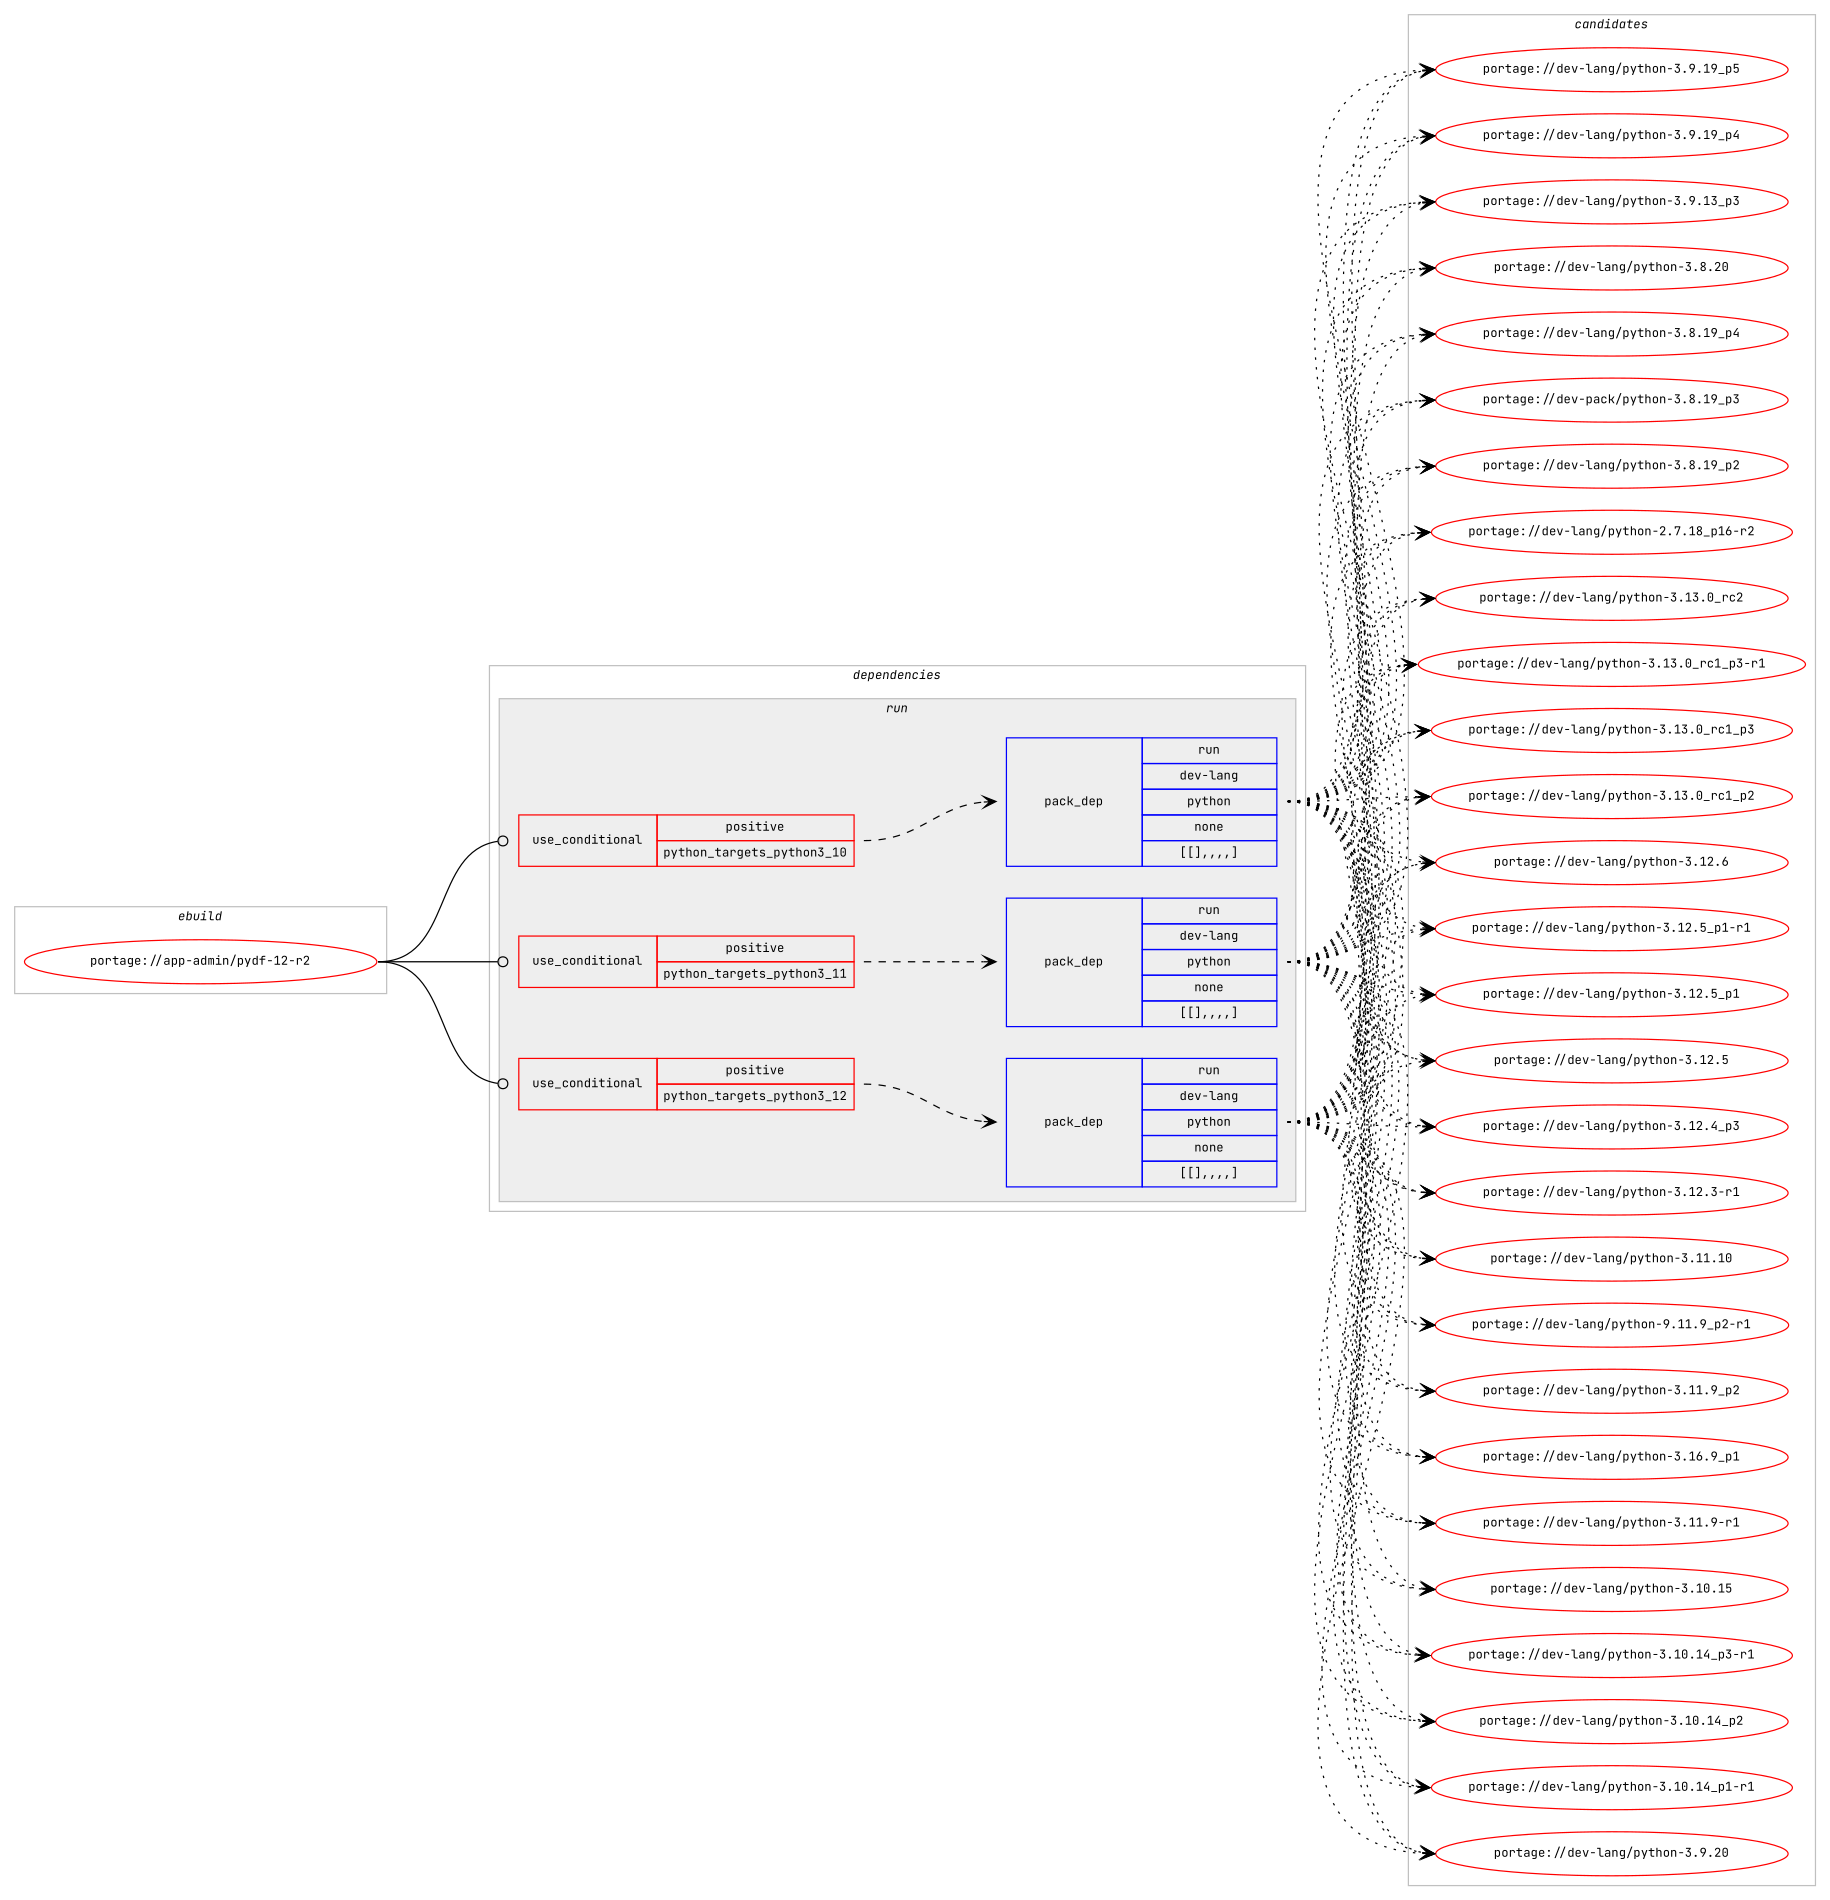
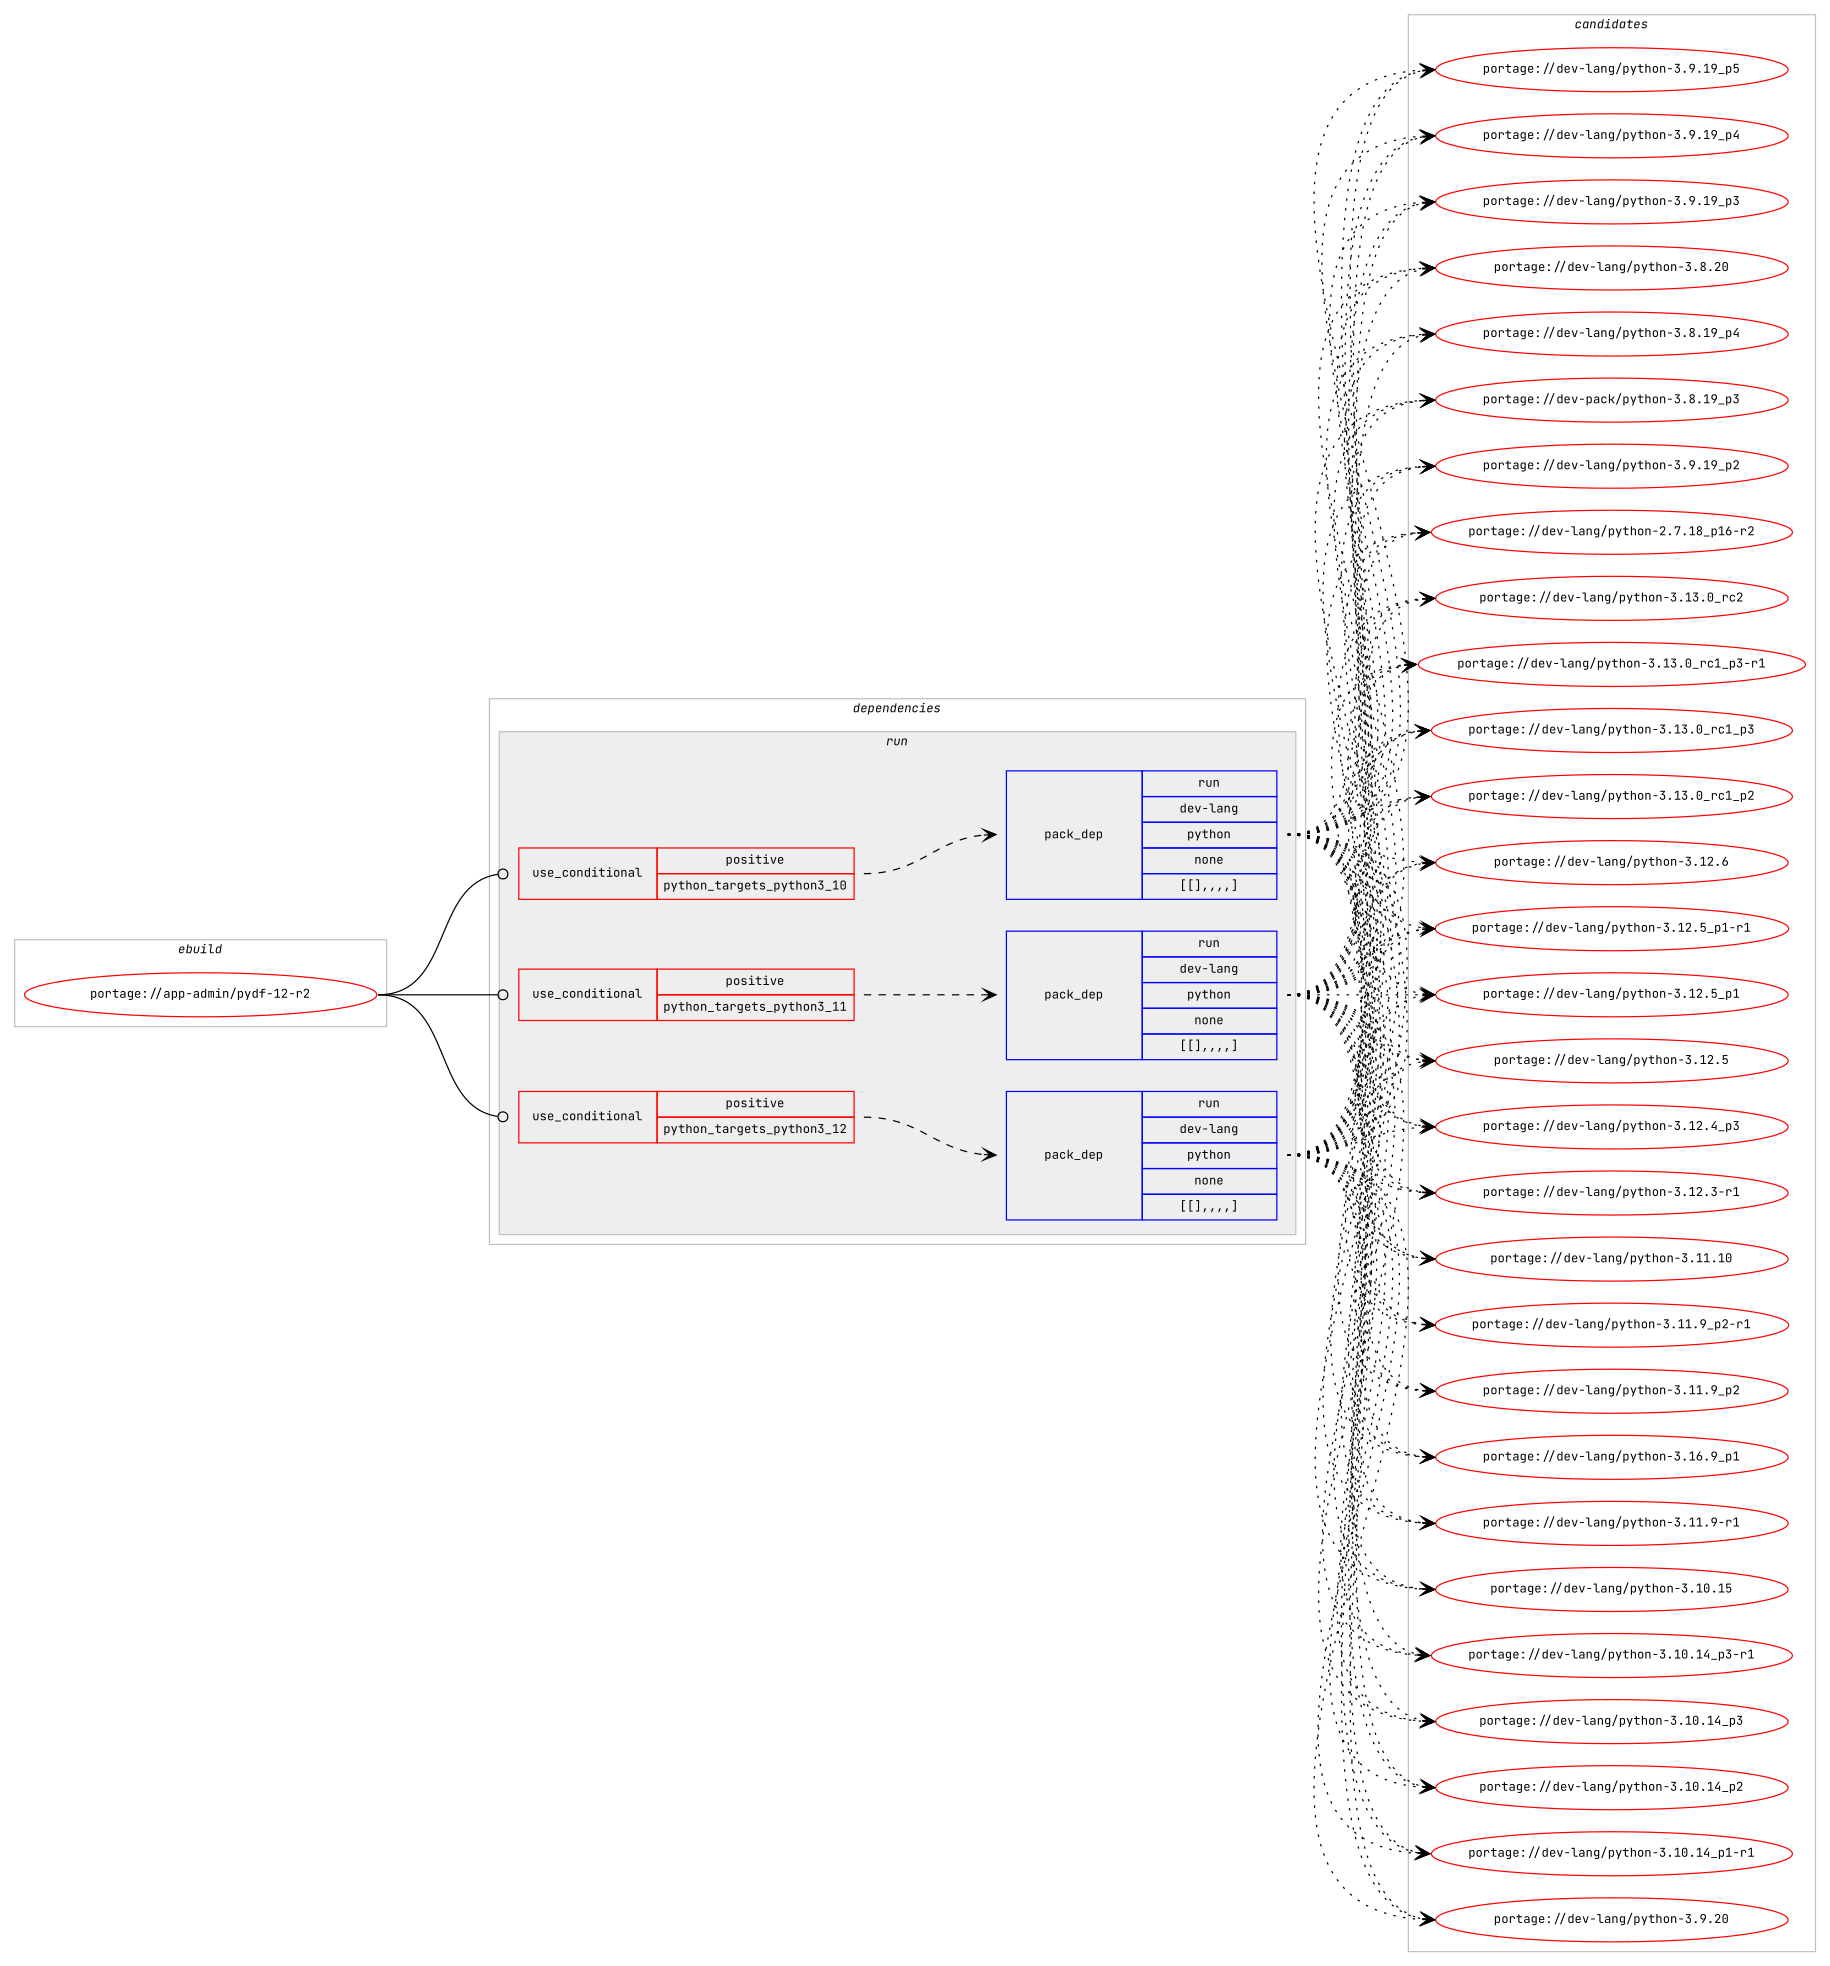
  digraph {
    compound=true
    concentrate=true
    fontname="JetBrains Mono"
    fontsize=10
    newrank=true
    rankdir=LR
    ranksep=1.5
    node [color=red fontname="JetBrains Mono" fontsize=10]
    edge [arrowhead=vee fontname="JetBrains Mono" headport=w style=dotted tailport=e weight=100]
    n1 [label="portage://app-admin/pydf-12-r2" width=4]
    n2 [color=blue label=<<TABLE BORDER="0" CELLBORDER="1" CELLSPACING="0" CELLPADDING="4" WIDTH="220"><TR><TD ROWSPAN="6" CELLPADDING="30">pack_dep</TD></TR><TR><TD WIDTH="110">run</TD></TR><TR><TD>dev-lang</TD></TR><TR><TD>python</TD></TR><TR><TD>none</TD></TR><TR><TD>[[],,,,]</TD></TR></TABLE>> shape=none]
    n3 [label=<<TABLE BORDER="0" CELLBORDER="1" CELLSPACING="0" CELLPADDING="4"><TR><TD ROWSPAN="3" CELLPADDING="10">use_conditional</TD></TR><TR><TD>positive</TD></TR><TR><TD>python_targets_python3_10</TD></TR></TABLE>> shape=none]
    n4 [color=blue label=<<TABLE BORDER="0" CELLBORDER="1" CELLSPACING="0" CELLPADDING="4" WIDTH="220"><TR><TD ROWSPAN="6" CELLPADDING="30">pack_dep</TD></TR><TR><TD WIDTH="110">run</TD></TR><TR><TD>dev-lang</TD></TR><TR><TD>python</TD></TR><TR><TD>none</TD></TR><TR><TD>[[],,,,]</TD></TR></TABLE>> shape=none]
    n5 [label=<<TABLE BORDER="0" CELLBORDER="1" CELLSPACING="0" CELLPADDING="4"><TR><TD ROWSPAN="3" CELLPADDING="10">use_conditional</TD></TR><TR><TD>positive</TD></TR><TR><TD>python_targets_python3_11</TD></TR></TABLE>> shape=none]
    n6 [color=blue label=<<TABLE BORDER="0" CELLBORDER="1" CELLSPACING="0" CELLPADDING="4" WIDTH="220"><TR><TD ROWSPAN="6" CELLPADDING="30">pack_dep</TD></TR><TR><TD WIDTH="110">run</TD></TR><TR><TD>dev-lang</TD></TR><TR><TD>python</TD></TR><TR><TD>none</TD></TR><TR><TD>[[],,,,]</TD></TR></TABLE>> shape=none]
    n7 [label=<<TABLE BORDER="0" CELLBORDER="1" CELLSPACING="0" CELLPADDING="4"><TR><TD ROWSPAN="3" CELLPADDING="10">use_conditional</TD></TR><TR><TD>positive</TD></TR><TR><TD>python_targets_python3_12</TD></TR></TABLE>> shape=none]
    n8 [label="portage://dev-lang/python-3.13.0_rc2" width=4]
    n9 [label="portage://dev-lang/python-3.13.0_rc1_p3-r1" width=4]
    n10 [label="portage://dev-lang/python-3.13.0_rc1_p3" width=4]
    n11 [label="portage://dev-lang/python-3.13.0_rc1_p2" width=4]
    n12 [label="portage://dev-lang/python-3.12.6" width=4]
    n13 [label="portage://dev-lang/python-3.12.5_p1-r1" width=4]
    n14 [label="portage://dev-lang/python-3.12.5_p1" width=4]
    n15 [label="portage://dev-lang/python-3.12.5" width=4]
    n16 [label="portage://dev-lang/python-3.12.4_p3" width=4]
    n17 [label="portage://dev-lang/python-3.12.3-r1" width=4]
    n18 [label="portage://dev-lang/python-3.11.10" width=4]
-   n19 [label="portage://dev-lang/python-9.11.9_p2-r1" width=4]
+   n19 [label="portage://dev-lang/python-3.11.9_p2-r1" width=4]
    n20 [label="portage://dev-lang/python-3.11.9_p2" width=4]
    n21 [label="portage://dev-lang/python-3.16.9_p1" width=4]
    n22 [label="portage://dev-lang/python-3.11.9-r1" width=4]
    n23 [label="portage://dev-lang/python-3.10.15" width=4]
    n24 [label="portage://dev-lang/python-3.10.14_p3-r1" width=4]
+   n25 [label="portage://dev-lang/python-3.10.14_p3" width=4]
    n26 [label="portage://dev-lang/python-3.10.14_p2" width=4]
    n27 [label="portage://dev-lang/python-3.10.14_p1-r1" width=4]
    n28 [label="portage://dev-lang/python-3.9.20" width=4]
    n29 [label="portage://dev-lang/python-3.9.19_p5" width=4]
    n30 [label="portage://dev-lang/python-3.9.19_p4" width=4]
-   n31 [label="portage://dev-lang/python-3.9.13_p3" width=4]
+   n31 [label="portage://dev-lang/python-3.9.19_p3" width=4]
    n32 [label="portage://dev-lang/python-3.8.20" width=4]
    n33 [label="portage://dev-lang/python-3.8.19_p4" width=4]
    n34 [label="portage://dev-pack/python-3.8.19_p3" width=4]
-   n35 [label="portage://dev-lang/python-3.8.19_p2" width=4]
+   n35 [label="portage://dev-lang/python-3.9.19_p2" width=4]
    n36 [label="portage://dev-lang/python-2.7.18_p16-r2" width=4]
    subgraph cluster_1 {
      color=gray
      label=<<i>ebuild</i>>
      n1
    }
    subgraph cluster_2 {
      color=gray
      label=<<i>dependencies</i>>
      subgraph cluster_3 {
        color=gray
        fillcolor="#eeeeee"
        label=<<i>compile</i>>
        style=filled
      }
      subgraph cluster_4 {
        color=gray
        fillcolor="#eeeeee"
        label=<<i>compile and run</i>>
        style=filled
      }
      subgraph cluster_5 {
        color=gray
        fillcolor="#eeeeee"
        label=<<i>run</i>>
        style=filled
        subgraph sub_6 {
          color=gray
          fillcolor="#eeeeee"
          label=<<i>run</i>>
          style=filled
          n3
          subgraph sub_7 {
            color=gray
            fillcolor="#eeeeee"
            label=<<i>run</i>>
            style=filled
            n2
          }
        }
        subgraph sub_8 {
          color=gray
          fillcolor="#eeeeee"
          label=<<i>run</i>>
          style=filled
          n5
          subgraph sub_9 {
            color=gray
            fillcolor="#eeeeee"
            label=<<i>run</i>>
            style=filled
            n4
          }
        }
        subgraph sub_10 {
          color=gray
          fillcolor="#eeeeee"
          label=<<i>run</i>>
          style=filled
          n7
          subgraph sub_11 {
            color=gray
            fillcolor="#eeeeee"
            label=<<i>run</i>>
            style=filled
            n6
          }
        }
      }
    }
    subgraph cluster_12 {
      color=gray
      label=<<i>candidates</i>>
      rank=same
      subgraph sub_13 {
        color=black
        label=<<i>candidates</i>>
        nodesep=1
        rank=same
        n8
        n9
        n10
        n11
        n12
        n13
        n14
        n15
        n16
        n17
        n18
        n19
        n20
        n21
        n22
        n23
        n24
+       n25
        n26
        n27
        n28
        n29
        n30
        n31
        n32
        n33
        n34
        n35
        n36
      }
      subgraph sub_14 {
        color=black
        label=<<i>candidates</i>>
        nodesep=1
        rank=same
        n8
        n9
        n10
        n11
        n12
        n13
        n14
        n15
        n16
        n17
        n18
        n19
        n20
        n21
        n22
        n23
        n24
+       n25
        n26
        n27
        n28
        n29
        n30
        n31
        n32
        n33
        n34
        n35
        n36
      }
      subgraph sub_15 {
        color=black
        label=<<i>candidates</i>>
        nodesep=1
        rank=same
        n8
        n9
        n10
        n11
        n12
        n13
        n14
        n15
        n16
        n17
        n18
        n19
        n20
        n21
        n22
        n23
        n24
+       n25
        n26
        n27
        n28
        n29
        n30
        n31
        n32
        n33
        n34
        n35
        n36
      }
    }
    n1 -> n3 [arrowhead=odot style=solid weight=20]
    n1 -> n5 [arrowhead=odot style=solid weight=20]
    n1 -> n7 [arrowhead=odot style=solid weight=20]
    n2 -> n8
    n2 -> n9
    n2 -> n10
    n2 -> n11
    n2 -> n12
    n2 -> n13
    n2 -> n14
    n2 -> n15
    n2 -> n16
    n2 -> n17
    n2 -> n18
    n2 -> n19
    n2 -> n20
    n2 -> n21
    n2 -> n22
    n2 -> n23
    n2 -> n24
+   n2 -> n25
    n2 -> n26
    n2 -> n27
    n2 -> n28
    n2 -> n29
    n2 -> n30
    n2 -> n31
    n2 -> n32
    n2 -> n33
    n2 -> n34
    n2 -> n35
    n2 -> n36
    n3 -> n2 [style=dashed weight=20]
    n4 -> n8
    n4 -> n9
    n4 -> n10
    n4 -> n11
    n4 -> n12
    n4 -> n13
    n4 -> n14
    n4 -> n15
    n4 -> n16
    n4 -> n17
    n4 -> n18
    n4 -> n19
    n4 -> n20
    n4 -> n21
    n4 -> n22
    n4 -> n23
    n4 -> n24
+   n4 -> n25
    n4 -> n26
    n4 -> n27
    n4 -> n28
    n4 -> n29
    n4 -> n30
    n4 -> n31
    n4 -> n32
    n4 -> n33
    n4 -> n34
    n4 -> n35
    n4 -> n36
    n5 -> n4 [style=dashed weight=20]
    n6 -> n8
    n6 -> n9
    n6 -> n10
    n6 -> n11
    n6 -> n12
    n6 -> n13
    n6 -> n14
    n6 -> n15
    n6 -> n16
    n6 -> n17
    n6 -> n18
    n6 -> n19
    n6 -> n20
    n6 -> n21
    n6 -> n22
    n6 -> n23
    n6 -> n24
+   n6 -> n25
    n6 -> n26
    n6 -> n27
    n6 -> n28
    n6 -> n29
    n6 -> n30
    n6 -> n31
    n6 -> n32
    n6 -> n33
    n6 -> n34
    n6 -> n35
    n6 -> n36
    n7 -> n6 [style=dashed weight=20]
  }
